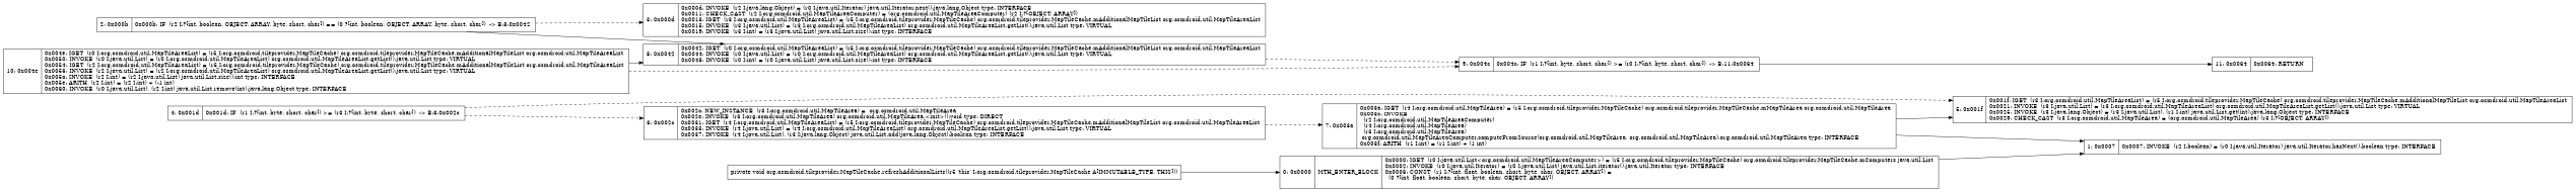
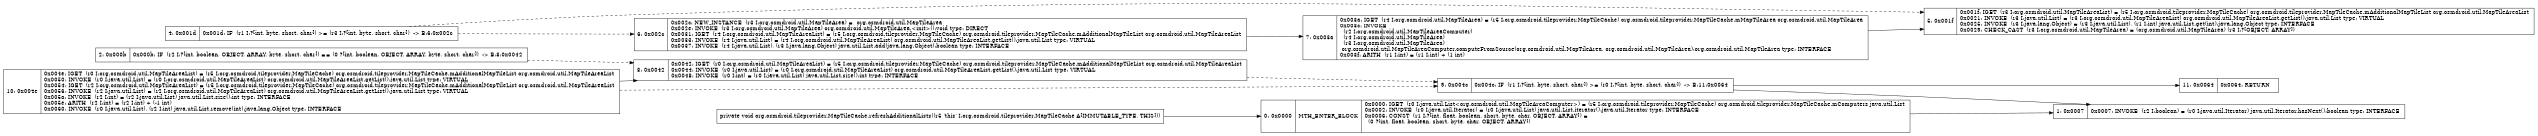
  digraph {
    rankdir=LR
    node [shape=record]
    n1 [label="{0\:\ 0x0000|MTH_ENTER_BLOCK\l|0x0000: IGET  (r0 I:java.util.List\<org.osmdroid.util.MapTileAreaComputer\>) = (r5 I:org.osmdroid.tileprovider.MapTileCache) org.osmdroid.tileprovider.MapTileCache.mComputers java.util.List \l0x0002: INVOKE  (r0 I:java.util.Iterator) = (r0 I:java.util.List) java.util.List.iterator():java.util.Iterator type: INTERFACE \l0x0006: CONST  (r1 I:?[int, float, boolean, short, byte, char, OBJECT, ARRAY]) = \l  (0 ?[int, float, boolean, short, byte, char, OBJECT, ARRAY])\l \l}"]
    n2 [label="{1\:\ 0x0007|0x0007: INVOKE  (r2 I:boolean) = (r0 I:java.util.Iterator) java.util.Iterator.hasNext():boolean type: INTERFACE \l}"]
    n3 [label="{2\:\ 0x000b|0x000b: IF  (r2 I:?[int, boolean, OBJECT, ARRAY, byte, short, char]) == (0 ?[int, boolean, OBJECT, ARRAY, byte, short, char])  \-\> B:8:0x0042 \l}"]
-   n4 [label="{3\:\ 0x000d|0x000d: INVOKE  (r2 I:java.lang.Object) = (r0 I:java.util.Iterator) java.util.Iterator.next():java.lang.Object type: INTERFACE \l0x0011: CHECK_CAST  (r2 I:org.osmdroid.util.MapTileAreaComputer) = (org.osmdroid.util.MapTileAreaComputer) (r2 I:?[OBJECT, ARRAY]) \l0x0013: IGET  (r3 I:org.osmdroid.util.MapTileAreaList) = (r5 I:org.osmdroid.tileprovider.MapTileCache) org.osmdroid.tileprovider.MapTileCache.mAdditionalMapTileList org.osmdroid.util.MapTileAreaList \l0x0015: INVOKE  (r3 I:java.util.List) = (r3 I:org.osmdroid.util.MapTileAreaList) org.osmdroid.util.MapTileAreaList.getList():java.util.List type: VIRTUAL \l0x0019: INVOKE  (r3 I:int) = (r3 I:java.util.List) java.util.List.size():int type: INTERFACE \l}"]
    n5 [label="{8\:\ 0x0042|0x0042: IGET  (r0 I:org.osmdroid.util.MapTileAreaList) = (r5 I:org.osmdroid.tileprovider.MapTileCache) org.osmdroid.tileprovider.MapTileCache.mAdditionalMapTileList org.osmdroid.util.MapTileAreaList \l0x0044: INVOKE  (r0 I:java.util.List) = (r0 I:org.osmdroid.util.MapTileAreaList) org.osmdroid.util.MapTileAreaList.getList():java.util.List type: VIRTUAL \l0x0048: INVOKE  (r0 I:int) = (r0 I:java.util.List) java.util.List.size():int type: INTERFACE \l}"]
    n6 [label="{9\:\ 0x004c|0x004c: IF  (r1 I:?[int, byte, short, char]) \>= (r0 I:?[int, byte, short, char])  \-\> B:11:0x0064 \l}"]
    n7 [label="{4\:\ 0x001d|0x001d: IF  (r1 I:?[int, byte, short, char]) \>= (r3 I:?[int, byte, short, char])  \-\> B:6:0x002c \l}"]
    n8 [label="{5\:\ 0x001f|0x001f: IGET  (r3 I:org.osmdroid.util.MapTileAreaList) = (r5 I:org.osmdroid.tileprovider.MapTileCache) org.osmdroid.tileprovider.MapTileCache.mAdditionalMapTileList org.osmdroid.util.MapTileAreaList \l0x0021: INVOKE  (r3 I:java.util.List) = (r3 I:org.osmdroid.util.MapTileAreaList) org.osmdroid.util.MapTileAreaList.getList():java.util.List type: VIRTUAL \l0x0025: INVOKE  (r3 I:java.lang.Object) = (r3 I:java.util.List), (r1 I:int) java.util.List.get(int):java.lang.Object type: INTERFACE \l0x0029: CHECK_CAST  (r3 I:org.osmdroid.util.MapTileArea) = (org.osmdroid.util.MapTileArea) (r3 I:?[OBJECT, ARRAY]) \l}"]
    n9 [label="{6\:\ 0x002c|0x002c: NEW_INSTANCE  (r3 I:org.osmdroid.util.MapTileArea) =  org.osmdroid.util.MapTileArea \l0x002e: INVOKE  (r3 I:org.osmdroid.util.MapTileArea) org.osmdroid.util.MapTileArea.\<init\>():void type: DIRECT \l0x0031: IGET  (r4 I:org.osmdroid.util.MapTileAreaList) = (r5 I:org.osmdroid.tileprovider.MapTileCache) org.osmdroid.tileprovider.MapTileCache.mAdditionalMapTileList org.osmdroid.util.MapTileAreaList \l0x0033: INVOKE  (r4 I:java.util.List) = (r4 I:org.osmdroid.util.MapTileAreaList) org.osmdroid.util.MapTileAreaList.getList():java.util.List type: VIRTUAL \l0x0037: INVOKE  (r4 I:java.util.List), (r3 I:java.lang.Object) java.util.List.add(java.lang.Object):boolean type: INTERFACE \l}"]
    n10 [label="{7\:\ 0x003a|0x003a: IGET  (r4 I:org.osmdroid.util.MapTileArea) = (r5 I:org.osmdroid.tileprovider.MapTileCache) org.osmdroid.tileprovider.MapTileCache.mMapTileArea org.osmdroid.util.MapTileArea \l0x003c: INVOKE  \l  (r2 I:org.osmdroid.util.MapTileAreaComputer)\l  (r4 I:org.osmdroid.util.MapTileArea)\l  (r3 I:org.osmdroid.util.MapTileArea)\l org.osmdroid.util.MapTileAreaComputer.computeFromSource(org.osmdroid.util.MapTileArea, org.osmdroid.util.MapTileArea):org.osmdroid.util.MapTileArea type: INTERFACE \l0x003f: ARITH  (r1 I:int) = (r1 I:int) + (1 int) \l}"]
    n11 [label="{11\:\ 0x0064|0x0064: RETURN   \l}"]
    n12 [label="{10\:\ 0x004e|0x004e: IGET  (r0 I:org.osmdroid.util.MapTileAreaList) = (r5 I:org.osmdroid.tileprovider.MapTileCache) org.osmdroid.tileprovider.MapTileCache.mAdditionalMapTileList org.osmdroid.util.MapTileAreaList \l0x0050: INVOKE  (r0 I:java.util.List) = (r0 I:org.osmdroid.util.MapTileAreaList) org.osmdroid.util.MapTileAreaList.getList():java.util.List type: VIRTUAL \l0x0054: IGET  (r2 I:org.osmdroid.util.MapTileAreaList) = (r5 I:org.osmdroid.tileprovider.MapTileCache) org.osmdroid.tileprovider.MapTileCache.mAdditionalMapTileList org.osmdroid.util.MapTileAreaList \l0x0056: INVOKE  (r2 I:java.util.List) = (r2 I:org.osmdroid.util.MapTileAreaList) org.osmdroid.util.MapTileAreaList.getList():java.util.List type: VIRTUAL \l0x005a: INVOKE  (r2 I:int) = (r2 I:java.util.List) java.util.List.size():int type: INTERFACE \l0x005e: ARITH  (r2 I:int) = (r2 I:int) + (\-1 int) \l0x0060: INVOKE  (r0 I:java.util.List), (r2 I:int) java.util.List.remove(int):java.lang.Object type: INTERFACE \l}"]
    n13 [label="{private void org.osmdroid.tileprovider.MapTileCache.refreshAdditionalLists((r5 'this' I:org.osmdroid.tileprovider.MapTileCache A[IMMUTABLE_TYPE, THIS])) }"]
    n1 -> n2
-   n3 -> n4 [style=dashed]
-   n3 -> n5
+   n3 -> n5 [style=dashed]
    n5 -> n6 [style=dashed]
    n6 -> n11
    n7 -> n8 [style=dashed]
    n7 -> n9 [style=dashed]
-   n9 -> n10 [style=dashed]
-   n10 -> n2
+   n9 -> n10
+   n6 -> n2
    n10 -> n8
    n12 -> n5
    n12 -> n6 [style=dashed]
    n13 -> n1
  }
